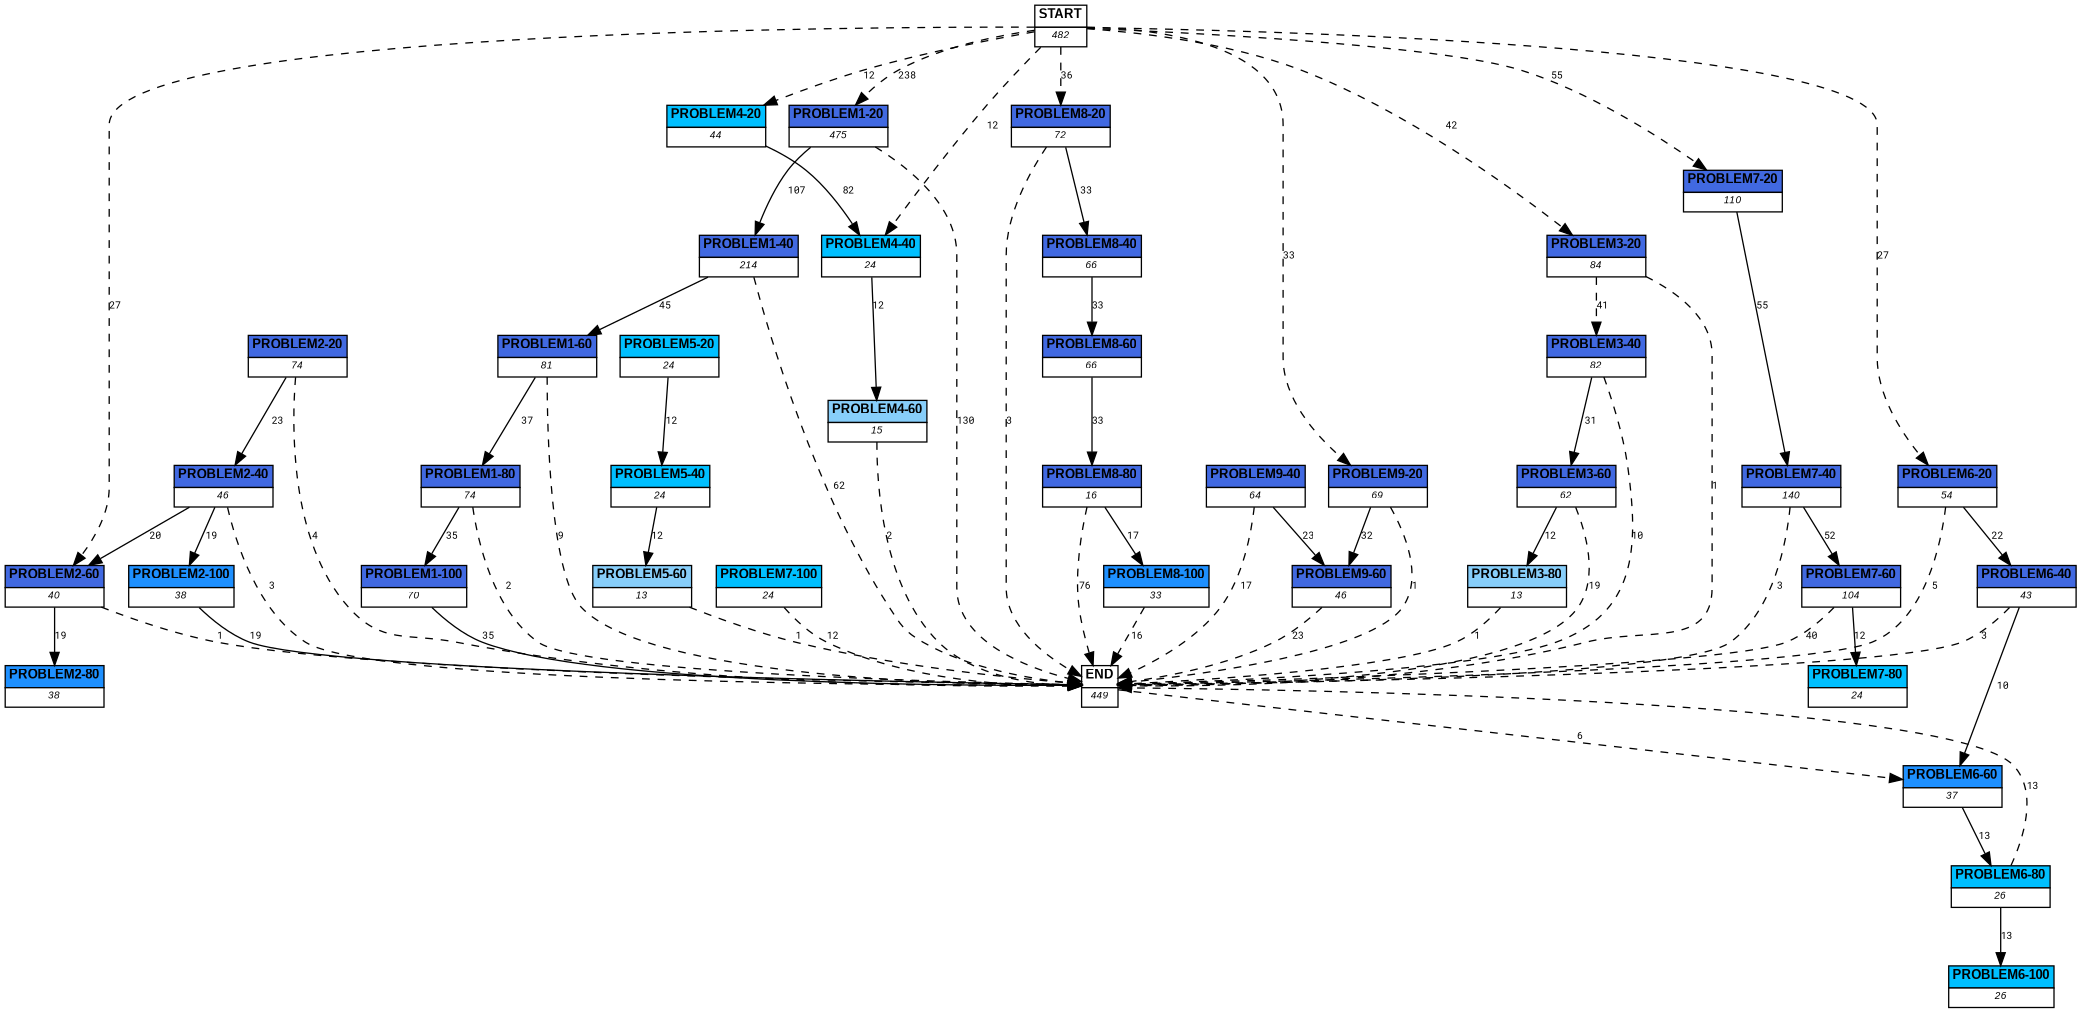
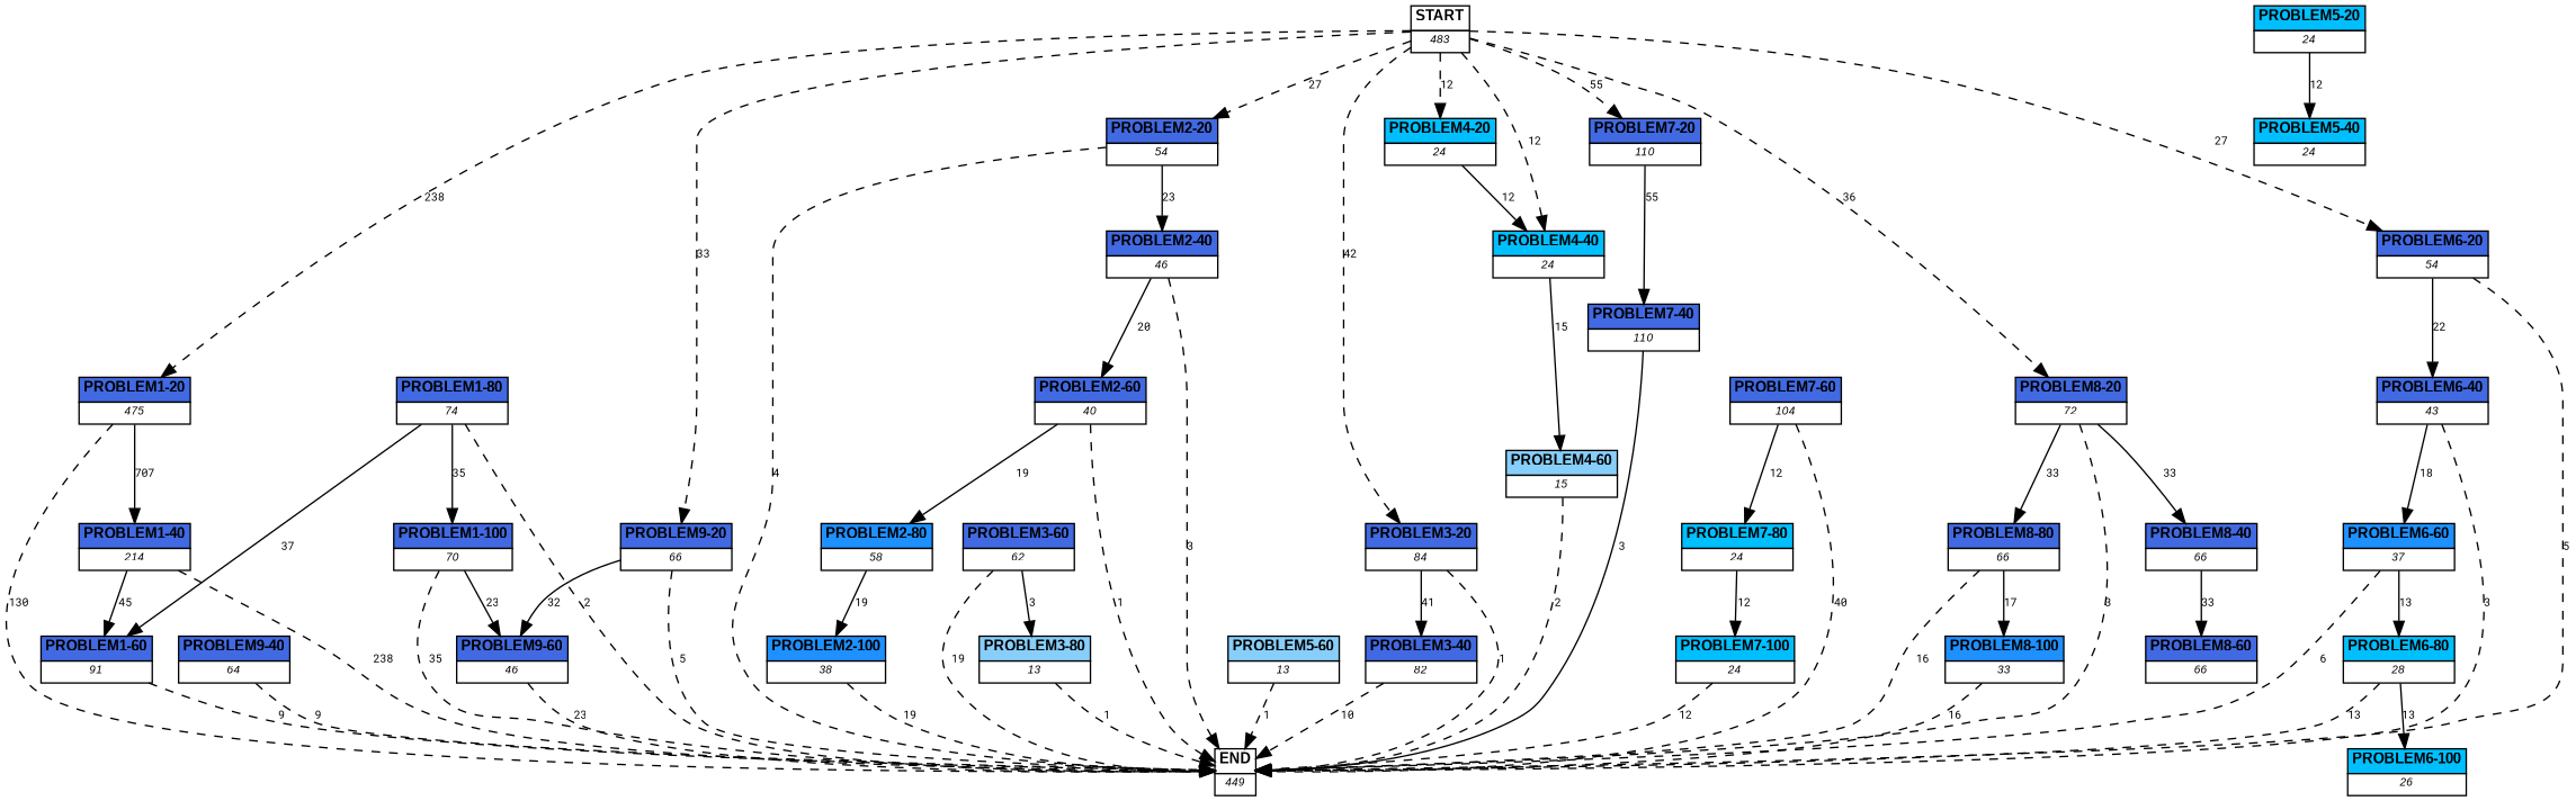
  digraph {
    fontname="Roboto Mono"
    node [fontname="Roboto Mono" shape=plain]
    edge [fontname="Roboto Mono" fontsize=8 labelfloat=false style=dashed]
    n1 [label=<<table border="0" cellborder="1" cellspacing="0"><tr><td bgcolor="royalblue"><FONT face="Arial" POINT-SIZE="10"><b>PROBLEM1-20</b></FONT></td></tr><tr><td bgcolor="white"><FONT face="Arial" POINT-SIZE="8"><i>475</i></FONT></td></tr></table>>]
    n2 [label=<<table border="0" cellborder="1" cellspacing="0"><tr><td bgcolor="royalblue"><FONT face="Arial" POINT-SIZE="10"><b>PROBLEM1-40</b></FONT></td></tr><tr><td bgcolor="white"><FONT face="Arial" POINT-SIZE="8"><i>214</i></FONT></td></tr></table>>]
    n3 [label=<<table border="0" cellborder="1" cellspacing="0"><tr><td bgcolor="white"><FONT face="Arial" POINT-SIZE="10"><b>END</b></FONT></td></tr><tr><td bgcolor="white"><FONT face="Arial" POINT-SIZE="8"><i>449</i></FONT></td></tr></table>>]
-   n4 [label=<<table border="0" cellborder="1" cellspacing="0"><tr><td bgcolor="royalblue"><FONT face="Arial" POINT-SIZE="10"><b>PROBLEM1-60</b></FONT></td></tr><tr><td bgcolor="white"><FONT face="Arial" POINT-SIZE="8"><i>81</i></FONT></td></tr></table>>]
-   n5 [label=<<table border="0" cellborder="1" cellspacing="0"><tr><td bgcolor="royalblue"><FONT face="Arial" POINT-SIZE="10"><b>PROBLEM9-20</b></FONT></td></tr><tr><td bgcolor="white"><FONT face="Arial" POINT-SIZE="8"><i>69</i></FONT></td></tr></table>>]
+   n4 [label=<<table border="0" cellborder="1" cellspacing="0"><tr><td bgcolor="royalblue"><FONT face="Arial" POINT-SIZE="10"><b>PROBLEM1-60</b></FONT></td></tr><tr><td bgcolor="white"><FONT face="Arial" POINT-SIZE="8"><i>91</i></FONT></td></tr></table>>]
+   n5 [label=<<table border="0" cellborder="1" cellspacing="0"><tr><td bgcolor="royalblue"><FONT face="Arial" POINT-SIZE="10"><b>PROBLEM9-20</b></FONT></td></tr><tr><td bgcolor="white"><FONT face="Arial" POINT-SIZE="8"><i>66</i></FONT></td></tr></table>>]
    n6 [label=<<table border="0" cellborder="1" cellspacing="0"><tr><td bgcolor="royalblue"><FONT face="Arial" POINT-SIZE="10"><b>PROBLEM9-60</b></FONT></td></tr><tr><td bgcolor="white"><FONT face="Arial" POINT-SIZE="8"><i>46</i></FONT></td></tr></table>>]
    n7 [label=<<table border="0" cellborder="1" cellspacing="0"><tr><td bgcolor="royalblue"><FONT face="Arial" POINT-SIZE="10"><b>PROBLEM9-40</b></FONT></td></tr><tr><td bgcolor="white"><FONT face="Arial" POINT-SIZE="8"><i>64</i></FONT></td></tr></table>>]
-   n8 [label=<<table border="0" cellborder="1" cellspacing="0"><tr><td bgcolor="royalblue"><FONT face="Arial" POINT-SIZE="10"><b>PROBLEM2-20</b></FONT></td></tr><tr><td bgcolor="white"><FONT face="Arial" POINT-SIZE="8"><i>74</i></FONT></td></tr></table>>]
+   n8 [label=<<table border="0" cellborder="1" cellspacing="0"><tr><td bgcolor="royalblue"><FONT face="Arial" POINT-SIZE="10"><b>PROBLEM2-20</b></FONT></td></tr><tr><td bgcolor="white"><FONT face="Arial" POINT-SIZE="8"><i>54</i></FONT></td></tr></table>>]
    n9 [label=<<table border="0" cellborder="1" cellspacing="0"><tr><td bgcolor="royalblue"><FONT face="Arial" POINT-SIZE="10"><b>PROBLEM2-40</b></FONT></td></tr><tr><td bgcolor="white"><FONT face="Arial" POINT-SIZE="8"><i>46</i></FONT></td></tr></table>>]
    n10 [label=<<table border="0" cellborder="1" cellspacing="0"><tr><td bgcolor="royalblue"><FONT face="Arial" POINT-SIZE="10"><b>PROBLEM2-60</b></FONT></td></tr><tr><td bgcolor="white"><FONT face="Arial" POINT-SIZE="8"><i>40</i></FONT></td></tr></table>>]
    n11 [label=<<table border="0" cellborder="1" cellspacing="0"><tr><td bgcolor="royalblue"><FONT face="Arial" POINT-SIZE="10"><b>PROBLEM3-20</b></FONT></td></tr><tr><td bgcolor="white"><FONT face="Arial" POINT-SIZE="8"><i>84</i></FONT></td></tr></table>>]
    n12 [label=<<table border="0" cellborder="1" cellspacing="0"><tr><td bgcolor="royalblue"><FONT face="Arial" POINT-SIZE="10"><b>PROBLEM3-40</b></FONT></td></tr><tr><td bgcolor="white"><FONT face="Arial" POINT-SIZE="8"><i>82</i></FONT></td></tr></table>>]
    n13 [label=<<table border="0" cellborder="1" cellspacing="0"><tr><td bgcolor="royalblue"><FONT face="Arial" POINT-SIZE="10"><b>PROBLEM3-60</b></FONT></td></tr><tr><td bgcolor="white"><FONT face="Arial" POINT-SIZE="8"><i>62</i></FONT></td></tr></table>>]
    n14 [label=<<table border="0" cellborder="1" cellspacing="0"><tr><td bgcolor="royalblue"><FONT face="Arial" POINT-SIZE="10"><b>PROBLEM1-80</b></FONT></td></tr><tr><td bgcolor="white"><FONT face="Arial" POINT-SIZE="8"><i>74</i></FONT></td></tr></table>>]
    n15 [label=<<table border="0" cellborder="1" cellspacing="0"><tr><td bgcolor="royalblue"><FONT face="Arial" POINT-SIZE="10"><b>PROBLEM1-100</b></FONT></td></tr><tr><td bgcolor="white"><FONT face="Arial" POINT-SIZE="8"><i>70</i></FONT></td></tr></table>>]
-   n16 [label=<<table border="0" cellborder="1" cellspacing="0"><tr><td bgcolor="dodgerblue"><FONT face="Arial" POINT-SIZE="10"><b>PROBLEM2-80</b></FONT></td></tr><tr><td bgcolor="white"><FONT face="Arial" POINT-SIZE="8"><i>38</i></FONT></td></tr></table>>]
+   n16 [label=<<table border="0" cellborder="1" cellspacing="0"><tr><td bgcolor="dodgerblue"><FONT face="Arial" POINT-SIZE="10"><b>PROBLEM2-80</b></FONT></td></tr><tr><td bgcolor="white"><FONT face="Arial" POINT-SIZE="8"><i>58</i></FONT></td></tr></table>>]
    n17 [label=<<table border="0" cellborder="1" cellspacing="0"><tr><td bgcolor="dodgerblue"><FONT face="Arial" POINT-SIZE="10"><b>PROBLEM2-100</b></FONT></td></tr><tr><td bgcolor="white"><FONT face="Arial" POINT-SIZE="8"><i>38</i></FONT></td></tr></table>>]
    n18 [label=<<table border="0" cellborder="1" cellspacing="0"><tr><td bgcolor="lightskyblue"><FONT face="Arial" POINT-SIZE="10"><b>PROBLEM3-80</b></FONT></td></tr><tr><td bgcolor="white"><FONT face="Arial" POINT-SIZE="8"><i>13</i></FONT></td></tr></table>>]
-   n19 [label=<<table border="0" cellborder="1" cellspacing="0"><tr><td bgcolor="deepskyblue"><FONT face="Arial" POINT-SIZE="10"><b>PROBLEM4-20</b></FONT></td></tr><tr><td bgcolor="white"><FONT face="Arial" POINT-SIZE="8"><i>44</i></FONT></td></tr></table>>]
+   n19 [label=<<table border="0" cellborder="1" cellspacing="0"><tr><td bgcolor="deepskyblue"><FONT face="Arial" POINT-SIZE="10"><b>PROBLEM4-20</b></FONT></td></tr><tr><td bgcolor="white"><FONT face="Arial" POINT-SIZE="8"><i>24</i></FONT></td></tr></table>>]
    n20 [label=<<table border="0" cellborder="1" cellspacing="0"><tr><td bgcolor="deepskyblue"><FONT face="Arial" POINT-SIZE="10"><b>PROBLEM4-40</b></FONT></td></tr><tr><td bgcolor="white"><FONT face="Arial" POINT-SIZE="8"><i>24</i></FONT></td></tr></table>>]
    n21 [label=<<table border="0" cellborder="1" cellspacing="0"><tr><td bgcolor="lightskyblue"><FONT face="Arial" POINT-SIZE="10"><b>PROBLEM4-60</b></FONT></td></tr><tr><td bgcolor="white"><FONT face="Arial" POINT-SIZE="8"><i>15</i></FONT></td></tr></table>>]
    n22 [label=<<table border="0" cellborder="1" cellspacing="0"><tr><td bgcolor="deepskyblue"><FONT face="Arial" POINT-SIZE="10"><b>PROBLEM5-20</b></FONT></td></tr><tr><td bgcolor="white"><FONT face="Arial" POINT-SIZE="8"><i>24</i></FONT></td></tr></table>>]
    n23 [label=<<table border="0" cellborder="1" cellspacing="0"><tr><td bgcolor="deepskyblue"><FONT face="Arial" POINT-SIZE="10"><b>PROBLEM5-40</b></FONT></td></tr><tr><td bgcolor="white"><FONT face="Arial" POINT-SIZE="8"><i>24</i></FONT></td></tr></table>>]
    n24 [label=<<table border="0" cellborder="1" cellspacing="0"><tr><td bgcolor="lightskyblue"><FONT face="Arial" POINT-SIZE="10"><b>PROBLEM5-60</b></FONT></td></tr><tr><td bgcolor="white"><FONT face="Arial" POINT-SIZE="8"><i>13</i></FONT></td></tr></table>>]
    n25 [label=<<table border="0" cellborder="1" cellspacing="0"><tr><td bgcolor="royalblue"><FONT face="Arial" POINT-SIZE="10"><b>PROBLEM7-20</b></FONT></td></tr><tr><td bgcolor="white"><FONT face="Arial" POINT-SIZE="8"><i>110</i></FONT></td></tr></table>>]
-   n26 [label=<<table border="0" cellborder="1" cellspacing="0"><tr><td bgcolor="royalblue"><FONT face="Arial" POINT-SIZE="10"><b>PROBLEM7-40</b></FONT></td></tr><tr><td bgcolor="white"><FONT face="Arial" POINT-SIZE="8"><i>140</i></FONT></td></tr></table>>]
+   n26 [label=<<table border="0" cellborder="1" cellspacing="0"><tr><td bgcolor="royalblue"><FONT face="Arial" POINT-SIZE="10"><b>PROBLEM7-40</b></FONT></td></tr><tr><td bgcolor="white"><FONT face="Arial" POINT-SIZE="8"><i>110</i></FONT></td></tr></table>>]
    n27 [label=<<table border="0" cellborder="1" cellspacing="0"><tr><td bgcolor="royalblue"><FONT face="Arial" POINT-SIZE="10"><b>PROBLEM7-60</b></FONT></td></tr><tr><td bgcolor="white"><FONT face="Arial" POINT-SIZE="8"><i>104</i></FONT></td></tr></table>>]
    n28 [label=<<table border="0" cellborder="1" cellspacing="0"><tr><td bgcolor="deepskyblue"><FONT face="Arial" POINT-SIZE="10"><b>PROBLEM7-80</b></FONT></td></tr><tr><td bgcolor="white"><FONT face="Arial" POINT-SIZE="8"><i>24</i></FONT></td></tr></table>>]
    n29 [label=<<table border="0" cellborder="1" cellspacing="0"><tr><td bgcolor="deepskyblue"><FONT face="Arial" POINT-SIZE="10"><b>PROBLEM7-100</b></FONT></td></tr><tr><td bgcolor="white"><FONT face="Arial" POINT-SIZE="8"><i>24</i></FONT></td></tr></table>>]
    n30 [label=<<table border="0" cellborder="1" cellspacing="0"><tr><td bgcolor="royalblue"><FONT face="Arial" POINT-SIZE="10"><b>PROBLEM8-20</b></FONT></td></tr><tr><td bgcolor="white"><FONT face="Arial" POINT-SIZE="8"><i>72</i></FONT></td></tr></table>>]
    n31 [label=<<table border="0" cellborder="1" cellspacing="0"><tr><td bgcolor="royalblue"><FONT face="Arial" POINT-SIZE="10"><b>PROBLEM8-40</b></FONT></td></tr><tr><td bgcolor="white"><FONT face="Arial" POINT-SIZE="8"><i>66</i></FONT></td></tr></table>>]
    n32 [label=<<table border="0" cellborder="1" cellspacing="0"><tr><td bgcolor="royalblue"><FONT face="Arial" POINT-SIZE="10"><b>PROBLEM8-60</b></FONT></td></tr><tr><td bgcolor="white"><FONT face="Arial" POINT-SIZE="8"><i>66</i></FONT></td></tr></table>>]
-   n33 [label=<<table border="0" cellborder="1" cellspacing="0"><tr><td bgcolor="royalblue"><FONT face="Arial" POINT-SIZE="10"><b>PROBLEM8-80</b></FONT></td></tr><tr><td bgcolor="white"><FONT face="Arial" POINT-SIZE="8"><i>16</i></FONT></td></tr></table>>]
+   n33 [label=<<table border="0" cellborder="1" cellspacing="0"><tr><td bgcolor="royalblue"><FONT face="Arial" POINT-SIZE="10"><b>PROBLEM8-80</b></FONT></td></tr><tr><td bgcolor="white"><FONT face="Arial" POINT-SIZE="8"><i>66</i></FONT></td></tr></table>>]
    n34 [label=<<table border="0" cellborder="1" cellspacing="0"><tr><td bgcolor="dodgerblue"><FONT face="Arial" POINT-SIZE="10"><b>PROBLEM8-100</b></FONT></td></tr><tr><td bgcolor="white"><FONT face="Arial" POINT-SIZE="8"><i>33</i></FONT></td></tr></table>>]
    n35 [label=<<table border="0" cellborder="1" cellspacing="0"><tr><td bgcolor="royalblue"><FONT face="Arial" POINT-SIZE="10"><b>PROBLEM6-20</b></FONT></td></tr><tr><td bgcolor="white"><FONT face="Arial" POINT-SIZE="8"><i>54</i></FONT></td></tr></table>>]
    n36 [label=<<table border="0" cellborder="1" cellspacing="0"><tr><td bgcolor="royalblue"><FONT face="Arial" POINT-SIZE="10"><b>PROBLEM6-40</b></FONT></td></tr><tr><td bgcolor="white"><FONT face="Arial" POINT-SIZE="8"><i>43</i></FONT></td></tr></table>>]
    n37 [label=<<table border="0" cellborder="1" cellspacing="0"><tr><td bgcolor="dodgerblue"><FONT face="Arial" POINT-SIZE="10"><b>PROBLEM6-60</b></FONT></td></tr><tr><td bgcolor="white"><FONT face="Arial" POINT-SIZE="8"><i>37</i></FONT></td></tr></table>>]
-   n38 [label=<<table border="0" cellborder="1" cellspacing="0"><tr><td bgcolor="deepskyblue"><FONT face="Arial" POINT-SIZE="10"><b>PROBLEM6-80</b></FONT></td></tr><tr><td bgcolor="white"><FONT face="Arial" POINT-SIZE="8"><i>26</i></FONT></td></tr></table>>]
+   n38 [label=<<table border="0" cellborder="1" cellspacing="0"><tr><td bgcolor="deepskyblue"><FONT face="Arial" POINT-SIZE="10"><b>PROBLEM6-80</b></FONT></td></tr><tr><td bgcolor="white"><FONT face="Arial" POINT-SIZE="8"><i>28</i></FONT></td></tr></table>>]
    n39 [label=<<table border="0" cellborder="1" cellspacing="0"><tr><td bgcolor="deepskyblue"><FONT face="Arial" POINT-SIZE="10"><b>PROBLEM6-100</b></FONT></td></tr><tr><td bgcolor="white"><FONT face="Arial" POINT-SIZE="8"><i>26</i></FONT></td></tr></table>>]
-   n40 [label=<<table border="0" cellborder="1" cellspacing="0"><tr><td bgcolor="white"><FONT face="Arial" POINT-SIZE="10"><b>START</b></FONT></td></tr><tr><td bgcolor="white"><FONT face="Arial" POINT-SIZE="8"><i>482</i></FONT></td></tr></table>>]
-   n1 -> n2 [label=107 style=""]
+   n40 [label=<<table border="0" cellborder="1" cellspacing="0"><tr><td bgcolor="white"><FONT face="Arial" POINT-SIZE="10"><b>START</b></FONT></td></tr><tr><td bgcolor="white"><FONT face="Arial" POINT-SIZE="8"><i>483</i></FONT></td></tr></table>>]
+   n1 -> n2 [label=707 style=""]
    n1 -> n3 [label=130]
-   n2 -> n3 [label=62]
+   n2 -> n3 [label=238]
    n2 -> n4 [label=45 style=""]
    n4 -> n3 [label=9]
-   n4 -> n14 [label=37 style=""]
-   n5 -> n3 [label=1]
+   n14 -> n4 [label=37 style=""]
+   n5 -> n3 [label=5]
    n5 -> n6 [label=32 style=""]
    n6 -> n3 [label=23]
-   n7 -> n3 [label=17]
-   n7 -> n6 [label=23 style=""]
+   n7 -> n3 [label=9]
+   n15 -> n6 [label=23 style=""]
    n8 -> n3 [label=4]
    n8 -> n9 [label=23 style=""]
    n9 -> n3 [label=3]
    n9 -> n10 [label=20 style=""]
    n10 -> n3 [label=1]
    n10 -> n16 [label=19 style=""]
    n11 -> n3 [label=1]
-   n11 -> n12 [label=41]
+   n11 -> n12 [label=41 style=""]
    n12 -> n3 [label=10]
-   n12 -> n13 [label=31 style=""]
    n13 -> n3 [label=19]
-   n13 -> n18 [label=12 style=""]
+   n13 -> n18 [label=3 style=""]
    n14 -> n3 [label=2]
    n14 -> n15 [label=35 style=""]
-   n15 -> n3 [label=35 style=solid]
-   n9 -> n17 [label=19 style=""]
-   n17 -> n3 [label=19 style=solid]
+   n15 -> n3 [label=35]
+   n16 -> n17 [label=19 style=""]
+   n17 -> n3 [label=19]
    n18 -> n3 [label=1]
-   n19 -> n20 [label=82 style=""]
-   n20 -> n21 [label=12 style=""]
+   n19 -> n20 [label=12 style=""]
+   n20 -> n21 [label=15 style=""]
    n21 -> n3 [label=2]
    n22 -> n23 [label=12 style=""]
-   n23 -> n24 [label=12 style=""]
    n24 -> n3 [label=1]
    n25 -> n26 [label=55 style=""]
-   n26 -> n3 [label=3]
-   n26 -> n27 [label=52 style=""]
+   n26 -> n3 [label=3 style=solid]
    n27 -> n3 [label=40]
    n27 -> n28 [label=12 style=""]
+   n28 -> n29 [label=12 style=""]
    n29 -> n3 [label=12]
    n30 -> n3 [label=3]
    n30 -> n31 [label=33 style=""]
    n31 -> n32 [label=33 style=""]
-   n32 -> n33 [label=33 style=""]
-   n33 -> n3 [label=76]
+   n30 -> n33 [label=33 style=""]
+   n33 -> n3 [label=16]
    n33 -> n34 [label=17 style=""]
    n34 -> n3 [label=16]
    n35 -> n3 [label=5]
    n35 -> n36 [label=22 style=""]
    n36 -> n3 [label=3]
-   n36 -> n37 [label=10 style=""]
-   n3 -> n37 [label=6]
+   n36 -> n37 [label=18 style=""]
+   n37 -> n3 [label=6]
    n37 -> n38 [label=13 style=""]
    n38 -> n3 [label=13]
    n38 -> n39 [label=13 style=""]
    n40 -> n1 [label=238]
    n40 -> n5 [label=33]
-   n40 -> n10 [label=27]
+   n40 -> n8 [label=27]
    n40 -> n11 [label=42]
    n40 -> n19 [label=12]
    n40 -> n20 [label=12]
    n40 -> n25 [label=55]
    n40 -> n30 [label=36]
    n40 -> n35 [label=27]
  }
